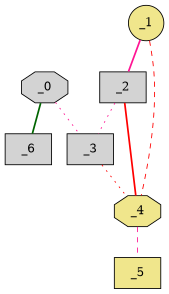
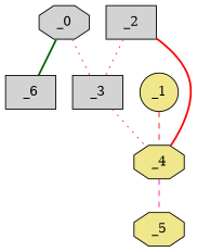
  graph {
    node [fillcolor=lightgrey shape=box style=filled]
    edge [color=deeppink style=dotted]
    _0 [shape=octagon x=2.24 y=2.75]
    _3 [x=0.31999 y=2.18033]
    _6 [x=1.73907 y=1.26537]
    _4 [fillcolor=khaki shape=octagon x=0.325916 y=1.30206]
-   _5 [fillcolor=khaki x=1.25799 y=1.45252]
+   _5 [fillcolor=khaki shape=octagon x=1.25799 y=1.45252]
    _1 [fillcolor=khaki shape=circle x=2.0493 y=0.665139]
    _2 [x=0.751344 y=0.708022]
    _0 -- _3
    _0 -- _6 [color=darkgreen style=bold]
-   _3 -- _4 [color=red]
+   _3 -- _4
    _4 -- _5 [style=dashed]
    _1 -- _4 [color=red style=dashed]
-   _1 -- _2 [style=bold]
    _2 -- _3
    _2 -- _4 [color=red style=bold]
  }
